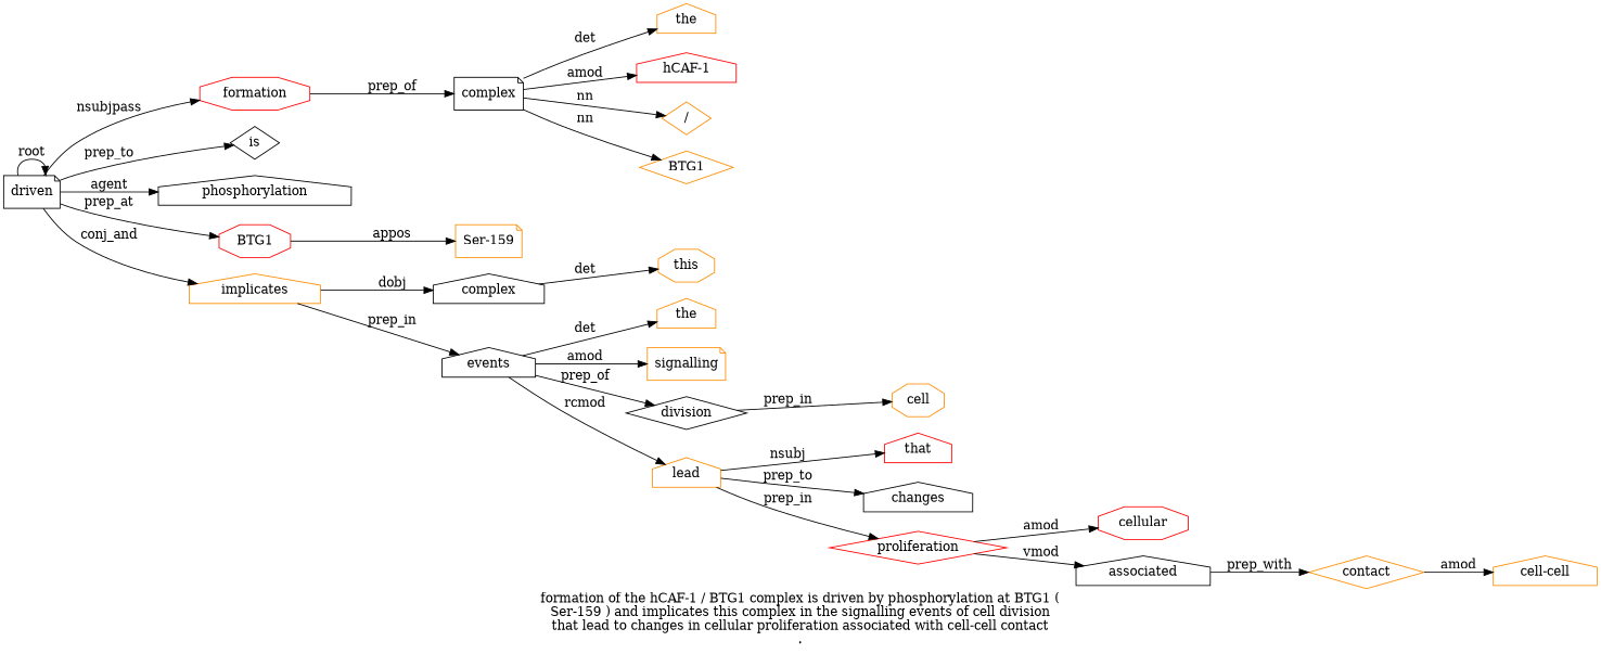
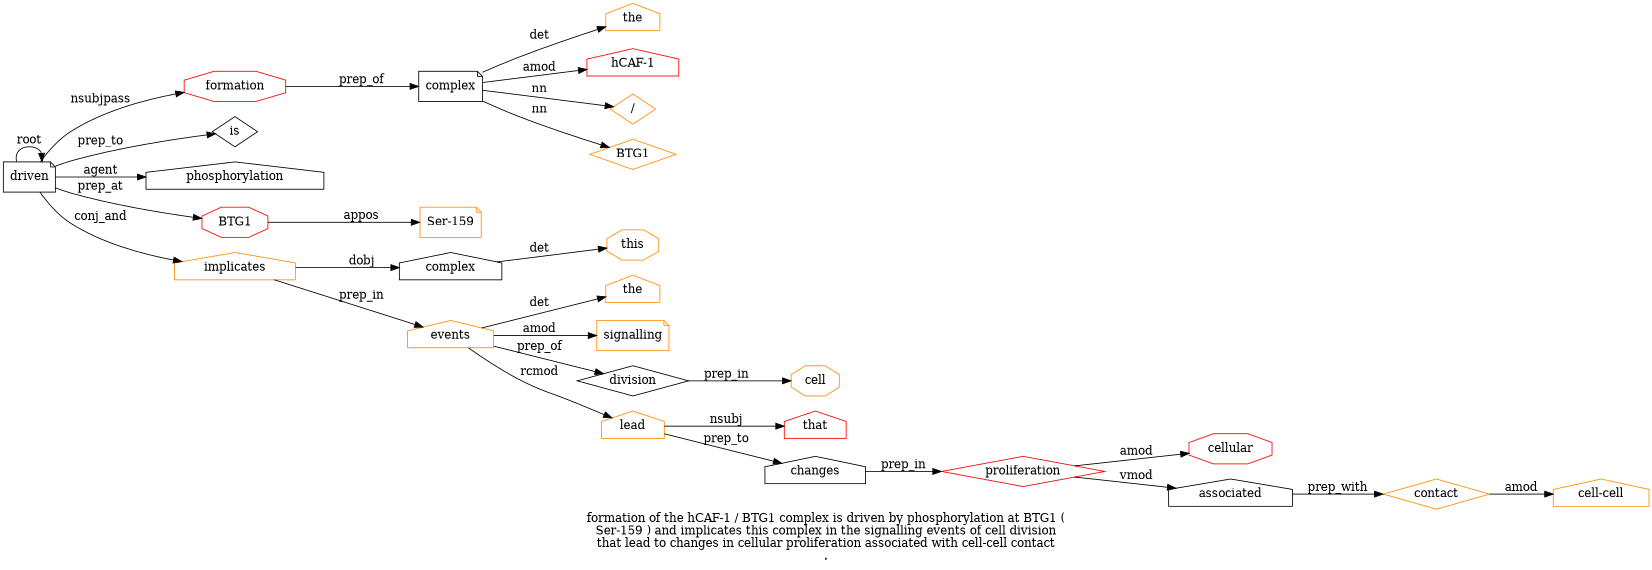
  digraph {
    label="formation of the hCAF-1 / BTG1 complex is driven by phosphorylation at BTG1 (\nSer-159 ) and implicates this complex in the signalling events of cell division\nthat lead to changes in cellular proliferation associated with cell-cell contact\n."
    rankdir=LR
    node [color=darkorange fillcolor=white shape=house style=filled]
    n1 [color=black label=driven shape=note]
    n2 [color=red label=formation shape=octagon]
    n3 [color=black label=is shape=diamond]
    n4 [color=black label=phosphorylation]
    n5 [color=red label=BTG1 shape=octagon]
    n6 [label=implicates]
    n7 [color=black label=complex shape=note]
    n8 [label="Ser-159" shape=note]
    n9 [color=black label=complex]
-   n10 [color=black label=events]
+   n10 [label=events]
    n11 [label=the]
    n12 [color=red label="hCAF-1"]
    n13 [label="/" shape=diamond]
    n14 [label=BTG1 shape=diamond]
    n15 [label=this shape=octagon]
    n16 [label=the]
    n17 [label=signalling shape=note]
    n18 [color=black label=division shape=diamond]
    n19 [label=lead]
    n20 [label=cell shape=octagon]
    n21 [color=red label=that]
    n22 [color=black label=changes]
    n23 [color=red label=proliferation shape=diamond]
    n24 [color=red label=cellular shape=octagon]
    n25 [color=black label=associated]
    n26 [label=contact shape=diamond]
    n27 [label="cell-cell"]
    n1 -> n1 [label=root]
    n1 -> n2 [label=nsubjpass]
    n1 -> n3 [label=prep_to]
    n1 -> n4 [label=agent]
    n1 -> n5 [label=prep_at]
    n1 -> n6 [label=conj_and]
    n2 -> n7 [label=prep_of]
    n5 -> n8 [label=appos]
    n6 -> n9 [label=dobj]
    n6 -> n10 [label=prep_in]
    n7 -> n11 [label=det]
    n7 -> n12 [label=amod]
    n7 -> n13 [label=nn]
    n7 -> n14 [label=nn]
    n9 -> n15 [label=det]
    n10 -> n16 [label=det]
    n10 -> n17 [label=amod]
    n10 -> n18 [label=prep_of]
    n10 -> n19 [label=rcmod]
    n18 -> n20 [label=prep_in]
    n19 -> n21 [label=nsubj]
    n19 -> n22 [label=prep_to]
-   n19 -> n23 [label=prep_in]
+   n22 -> n23 [label=prep_in]
    n23 -> n24 [label=amod]
    n23 -> n25 [label=vmod]
    n25 -> n26 [label=prep_with]
    n26 -> n27 [label=amod]
  }
